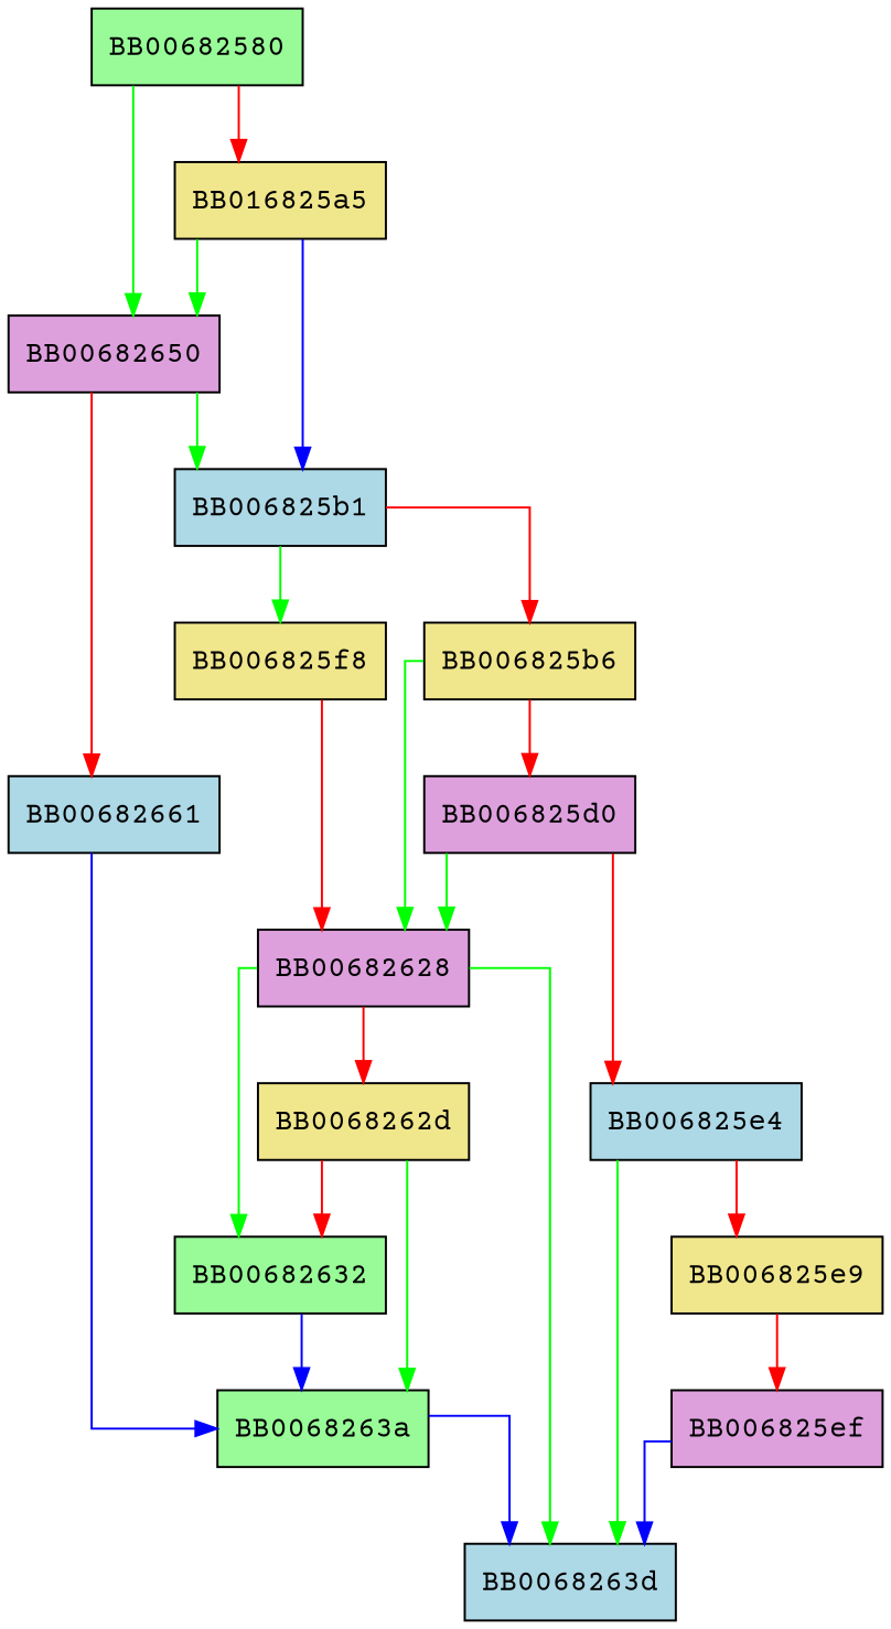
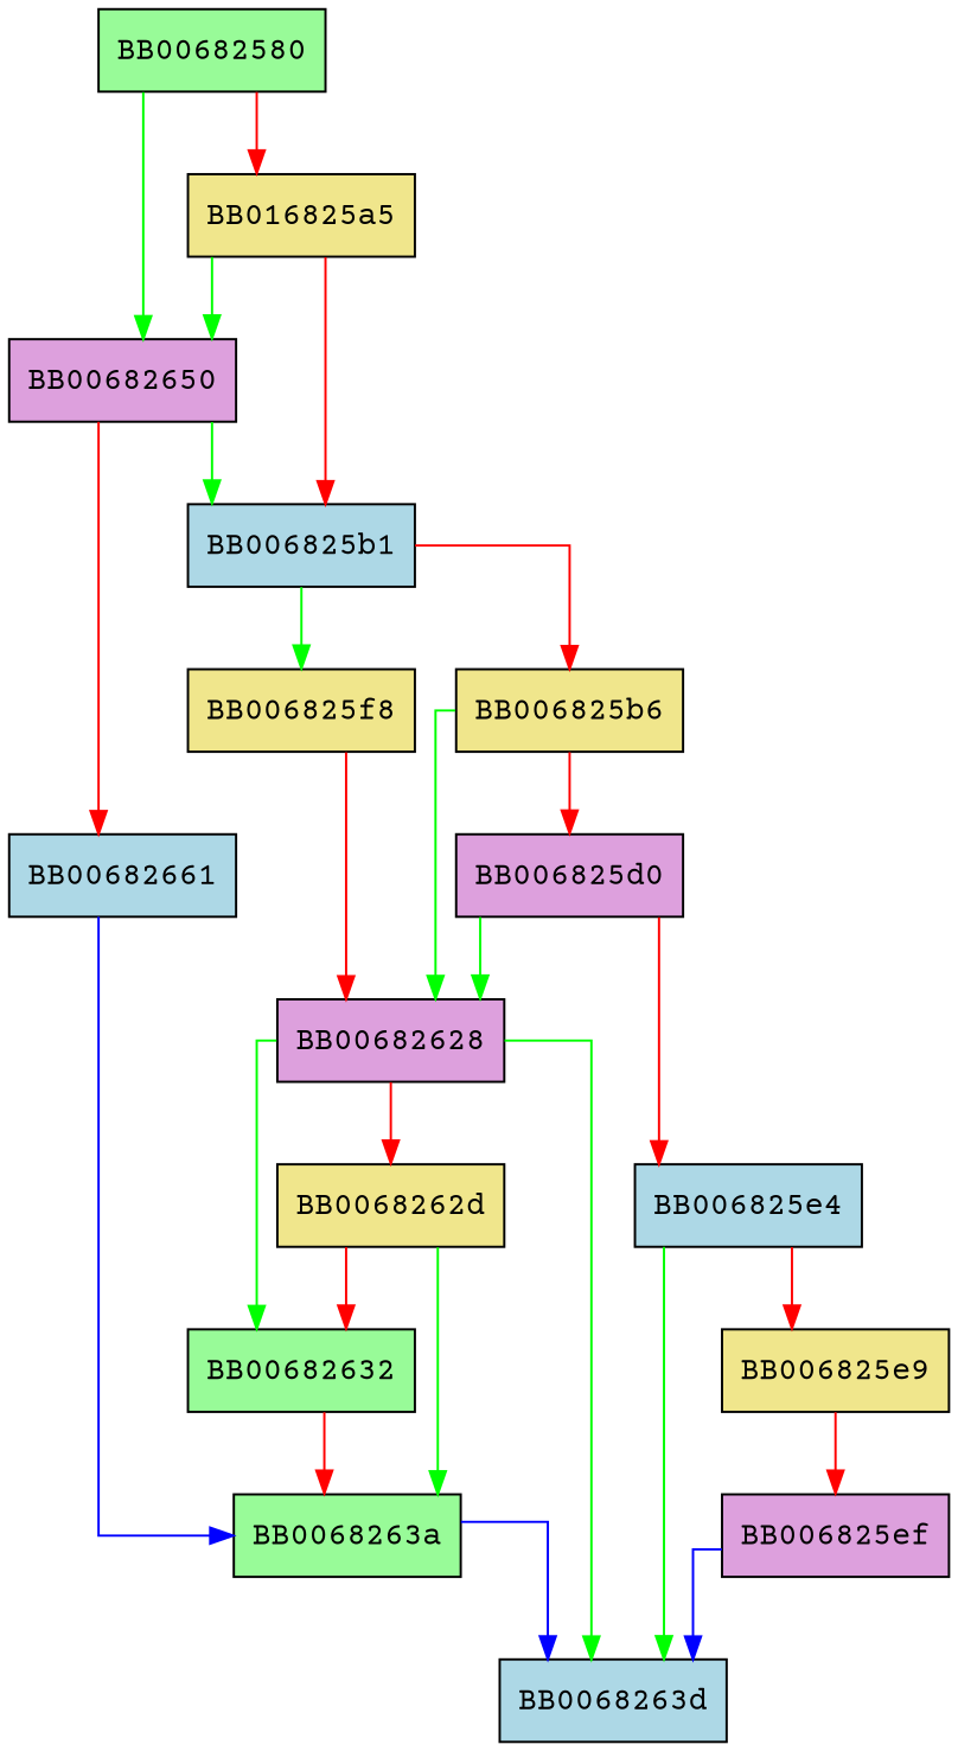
  digraph {
    fontname="Courier Prime"
    splines=ortho
    node [fillcolor=khaki fontname="Courier Prime" shape=box style=filled]
    edge [color=red fontname="Courier Prime"]
    BB00682580 [fillcolor=palegreen]
    BB00682650 [fillcolor=plum]
    n3 [label=BB016825a5]
    BB006825b1 [fillcolor=lightblue]
    BB00682661 [fillcolor=lightblue]
    BB006825f8
    BB006825b6
    BB0068263a [fillcolor=palegreen]
    BB00682628 [fillcolor=plum]
    BB006825d0 [fillcolor=plum]
    BB00682632 [fillcolor=palegreen]
    BB0068262d
    BB0068263d [fillcolor=lightblue]
    BB006825e4 [fillcolor=lightblue]
    BB006825e9
    BB006825ef [fillcolor=plum]
    BB00682580 -> BB00682650 [color=green]
    BB00682580 -> n3
    BB00682650 -> BB006825b1 [color=green]
    BB00682650 -> BB00682661
    n3 -> BB00682650 [color=green]
-   n3 -> BB006825b1 [color=blue]
+   n3 -> BB006825b1
    BB006825b1 -> BB006825f8 [color=green]
    BB006825b1 -> BB006825b6
    BB00682661 -> BB0068263a [color=blue]
    BB006825f8 -> BB00682628
    BB006825b6 -> BB00682628 [color=green]
    BB006825b6 -> BB006825d0
    BB0068263a -> BB0068263d [color=blue]
    BB00682628 -> BB00682632 [color=green]
    BB00682628 -> BB0068262d
    BB00682628 -> BB0068263d [color=green]
    BB006825d0 -> BB00682628 [color=green]
    BB006825d0 -> BB006825e4
-   BB00682632 -> BB0068263a [color=blue]
+   BB00682632 -> BB0068263a
    BB0068262d -> BB0068263a [color=green]
    BB0068262d -> BB00682632
    BB006825e4 -> BB0068263d [color=green]
    BB006825e4 -> BB006825e9
    BB006825e9 -> BB006825ef
    BB006825ef -> BB0068263d [color=blue]
  }
